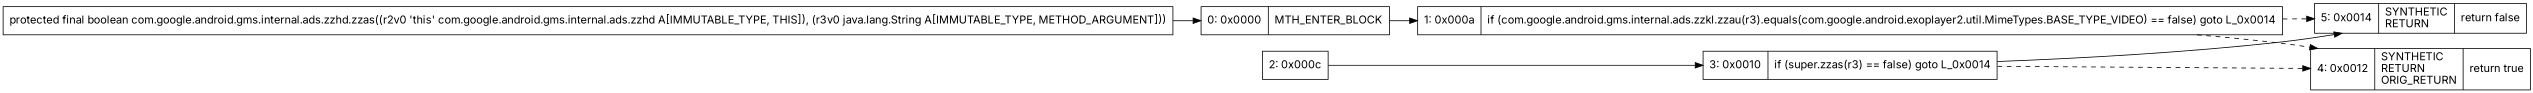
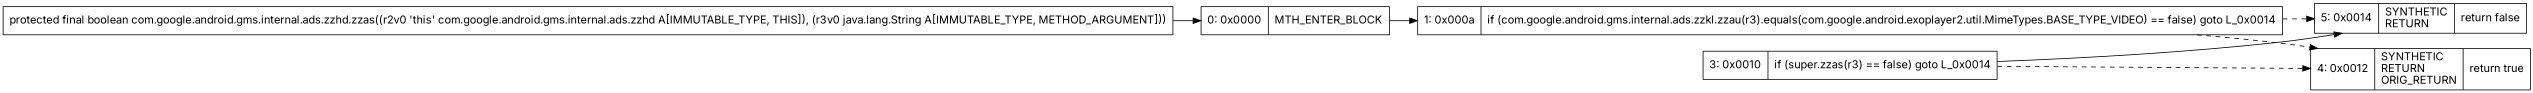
  digraph {
    fontname=Inter
    rankdir=LR
    node [fontname=Inter shape=record]
    edge [fontname=Inter]
    n1 [label="{0\:\ 0x0000|MTH_ENTER_BLOCK\l}"]
    n2 [label="{1\:\ 0x000a|if (com.google.android.gms.internal.ads.zzkl.zzau(r3).equals(com.google.android.exoplayer2.util.MimeTypes.BASE_TYPE_VIDEO) == false) goto L_0x0014\l}"]
    n3 [label="{5\:\ 0x0014|SYNTHETIC\lRETURN\l|return false\l}"]
    n4 [label="{4\:\ 0x0012|SYNTHETIC\lRETURN\lORIG_RETURN\l|return true\l}"]
-   n5 [label="{2\:\ 0x000c}"]
    n6 [label="{3\:\ 0x0010|if (super.zzas(r3) == false) goto L_0x0014\l}"]
    n7 [label="{protected final boolean com.google.android.gms.internal.ads.zzhd.zzas((r2v0 'this' com.google.android.gms.internal.ads.zzhd A[IMMUTABLE_TYPE, THIS]), (r3v0 java.lang.String A[IMMUTABLE_TYPE, METHOD_ARGUMENT])) }"]
    n1 -> n2
    n2 -> n3 [style=dashed]
    n2 -> n4 [style=dashed]
-   n5 -> n6
    n6 -> n3
    n6 -> n4 [style=dashed]
    n7 -> n1
  }
